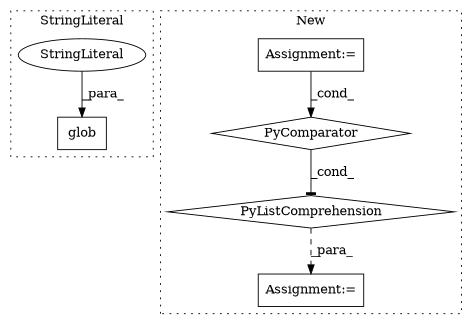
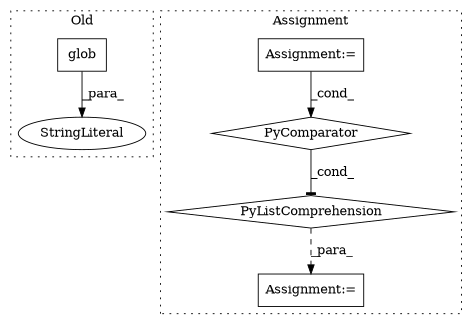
  digraph {
    node [a=7 shape=box]
    edge [arrowhead=normal style=solid]
    n1 [a=32 l="5,1" label=glob s="449,475"]
    n2 [a=45 l=21 label=StringLiteral s=454 shape=ellipse]
    n3 [a=109 l=162 label=PyListComprehension s=1255 shape=diamond]
    n4 [a=113 l=29 label=PyComparator s=1380 shape=diamond]
    n5 [l=1 label="Assignment:=" s=482]
    n6 [l=12 label="Assignment:=" s=1243]
    subgraph cluster_1 {
-     label=StringLiteral
+     label=Old
      style=dotted
      n1
      n2
    }
    subgraph cluster_2 {
-     label=New
+     label=Assignment
      style=dotted
      n3
      n4
      n5
      n6
    }
-   n2 -> n1 [label=_para_]
+   n1 -> n2 [label=_para_]
    n3 -> n6 [label=_para_ style=dashed]
    n4 -> n3 [arrowhead=tee label=_cond_]
    n5 -> n4 [label=_cond_]
  }
